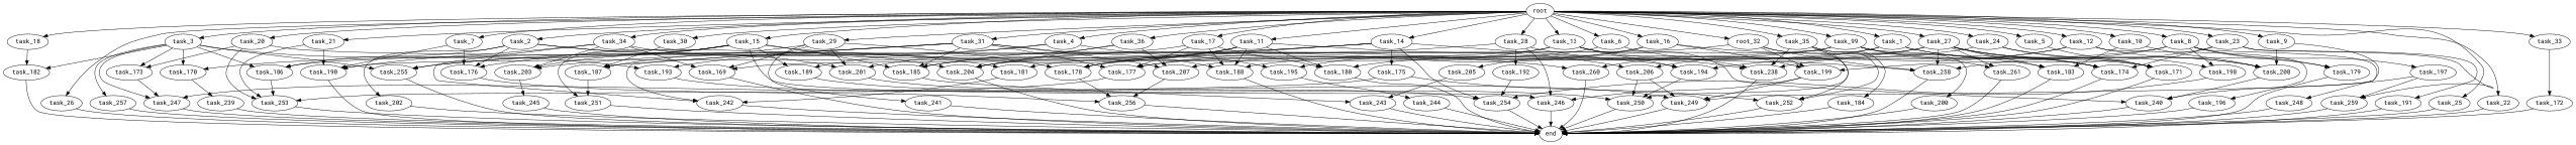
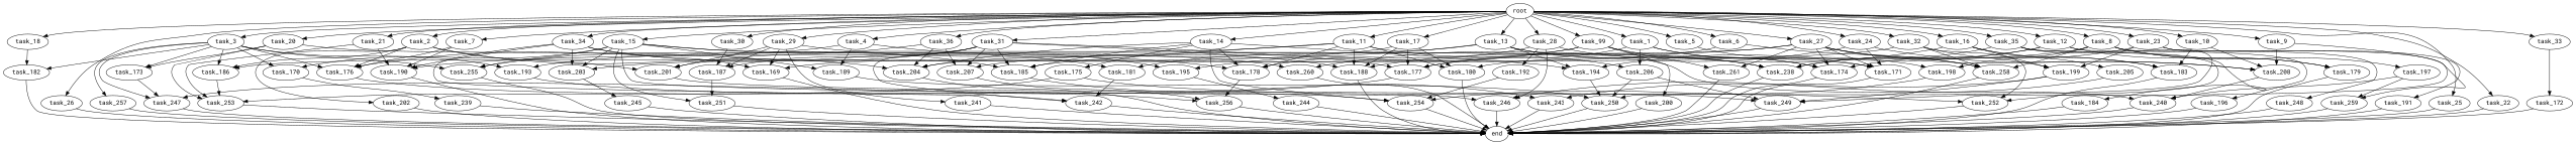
  digraph {
    fontname="Roboto Mono"
    node [fontname="Roboto Mono"]
    edge [fontname="Roboto Mono"]
    task_189
    task_250
    end
    task_260
    task_240
    task_15
    task_185
    task_203
    task_251
    task_170
    task_246
    task_255
    task_243
    task_245
    task_239
    task_175
    task_253
    task_252
    task_9
    task_208
    task_249
    task_183
    task_4
    task_176
    task_195
    task_256
    task_244
    task_179
    task_13
    task_190
    task_194
    task_238
    task_14
    task_204
    task_254
    task_178
    task_174
    task_3
    task_193
    task_257
    task_173
    task_182
    task_186
    task_247
    task_200
    task_192
    task_5
    task_171
    task_169
    task_199
    task_20
    task_26
    task_28
    n54 [label=task_99]
    task_261
    task_181
    task_242
    task_2
    task_201
    task_202
    task_172
    task_7
    task_25
    task_36
    task_207
    task_31
    task_188
    task_177
    task_187
    task_191
    task_23
    task_259
    task_29
    task_241
    task_1
    task_198
    task_206
    task_30
    task_205
    task_197
    task_180
    task_184
    task_24
    task_18
-   task_32 [label=root_32]
+   task_32
    task_258
    task_12
    task_196
    task_22
    task_248
    task_21
    task_16
    task_8
    task_34
    root
    task_17
    task_10
    task_27
    task_6
    task_35
    task_33
    task_11
    task_189 -> task_250
    task_250 -> end
    task_260 -> end
    task_240 -> end
    task_15 -> task_189
    task_15 -> task_260
    task_15 -> task_185
    task_15 -> task_203
    task_15 -> task_251
    task_15 -> task_170
    task_15 -> task_246
    task_15 -> task_255
    task_185 -> task_243
    task_203 -> task_245
    task_251 -> end
    task_170 -> task_239
    task_246 -> end
    task_255 -> end
    task_243 -> end
    task_245 -> end
    task_239 -> end
    task_175 -> task_253
    task_175 -> task_252
    task_253 -> end
    task_252 -> end
    task_9 -> task_208
    task_9 -> task_249
    task_208 -> task_240
    task_249 -> end
    task_183 -> end
    task_4 -> task_189
    task_4 -> task_176
    task_4 -> task_195
    task_176 -> task_256
    task_195 -> task_244
    task_256 -> end
    task_244 -> end
    task_179 -> end
    task_13 -> task_240
    task_13 -> task_195
    task_13 -> task_190
    task_13 -> task_194
    task_13 -> task_238
    task_190 -> end
    task_194 -> task_250
    task_238 -> end
    task_14 -> task_185
    task_14 -> task_175
    task_14 -> task_194
    task_14 -> task_204
    task_14 -> task_254
    task_14 -> task_178
    task_204 -> end
    task_254 -> end
    task_178 -> task_256
    task_174 -> end
    task_3 -> task_170
    task_3 -> task_255
+   task_3 -> task_176
    task_3 -> task_193
    task_3 -> task_257
    task_3 -> task_173
    task_3 -> task_182
    task_3 -> task_186
    task_3 -> task_247
    task_193 -> task_254
    task_257 -> end
    task_173 -> task_247
    task_182 -> end
    task_186 -> task_253
    task_247 -> end
    task_200 -> end
    task_192 -> task_254
    task_5 -> task_171
    task_171 -> end
    task_169 -> end
    task_199 -> task_246
    task_199 -> task_249
    task_20 -> task_253
    task_20 -> task_173
    task_20 -> task_171
    task_26 -> end
    task_28 -> task_246
    task_28 -> task_238
    task_28 -> task_178
    task_28 -> task_192
    n54 -> task_174
    n54 -> task_200
    n54 -> task_169
    n54 -> task_261
    n54 -> task_181
    task_261 -> end
    task_181 -> task_242
    task_242 -> end
    task_2 -> task_176
    task_2 -> task_204
    task_2 -> task_186
    task_2 -> task_201
    task_2 -> task_202
    task_201 -> task_249
    task_202 -> end
    task_172 -> end
    task_7 -> task_176
    task_7 -> task_190
    task_25 -> end
    task_36 -> task_204
    task_36 -> task_201
    task_36 -> task_207
    task_207 -> task_256
    task_31 -> task_185
    task_31 -> task_255
    task_31 -> task_242
    task_31 -> task_207
    task_31 -> task_188
    task_31 -> task_177
    task_31 -> task_187
    task_188 -> end
    task_177 -> task_247
    task_187 -> task_251
    task_191 -> end
    task_23 -> task_174
    task_23 -> task_199
    task_23 -> task_191
    task_23 -> task_259
    task_259 -> end
    task_29 -> task_178
    task_29 -> task_169
    task_29 -> task_201
    task_29 -> task_187
    task_29 -> task_241
    task_241 -> end
    task_1 -> task_174
    task_1 -> task_177
    task_1 -> task_198
    task_1 -> task_206
    task_198 -> task_254
    task_206 -> task_250
    task_206 -> task_249
    task_30 -> task_187
    task_205 -> task_243
    task_197 -> task_240
    task_197 -> task_259
    task_180 -> end
    task_184 -> end
    task_24 -> task_208
    task_24 -> task_171
    task_24 -> task_188
    task_18 -> task_182
    task_32 -> task_252
    task_32 -> task_186
    task_32 -> task_199
    task_32 -> task_258
    task_258 -> end
    task_12 -> task_179
    task_12 -> task_194
    task_12 -> task_238
    task_12 -> task_196
    task_196 -> end
    task_22 -> end
    task_248 -> end
    task_21 -> task_253
    task_21 -> task_190
    task_16 -> task_183
    task_16 -> task_199
    task_16 -> task_177
    task_16 -> task_205
    task_8 -> task_179
    task_8 -> task_198
    task_8 -> task_197
    task_8 -> task_180
    task_8 -> task_258
    task_8 -> task_248
    task_34 -> task_203
    task_34 -> task_190
    task_34 -> task_169
    task_34 -> task_181
    task_34 -> task_242
    root -> task_15
    root -> task_9
    root -> task_4
    root -> task_13
    root -> task_14
    root -> task_3
    root -> task_5
    root -> task_20
    root -> task_26
    root -> task_28
    root -> n54
    root -> task_2
    root -> task_7
    root -> task_25
    root -> task_36
    root -> task_31
    root -> task_23
    root -> task_29
    root -> task_1
    root -> task_30
    root -> task_24
    root -> task_18
    root -> task_32
    root -> task_12
    root -> task_22
    root -> task_21
    root -> task_16
    root -> task_8
    root -> task_34
    root -> task_17
    root -> task_10
    root -> task_27
    root -> task_6
    root -> task_35
    root -> task_33
    root -> task_11
    task_17 -> task_203
    task_17 -> task_188
    task_17 -> task_177
    task_17 -> task_180
    task_10 -> task_208
    task_10 -> task_183
    task_27 -> task_260
    task_27 -> task_208
    task_27 -> task_183
    task_27 -> task_174
    task_27 -> task_171
    task_27 -> task_261
    task_27 -> task_207
    task_27 -> task_258
    task_6 -> task_204
    task_6 -> task_258
    task_35 -> task_250
    task_35 -> task_252
    task_35 -> task_238
    task_35 -> task_184
    task_33 -> task_172
    task_11 -> task_185
    task_11 -> task_178
    task_11 -> task_193
    task_11 -> task_188
    task_11 -> task_206
    task_11 -> task_180
  }
